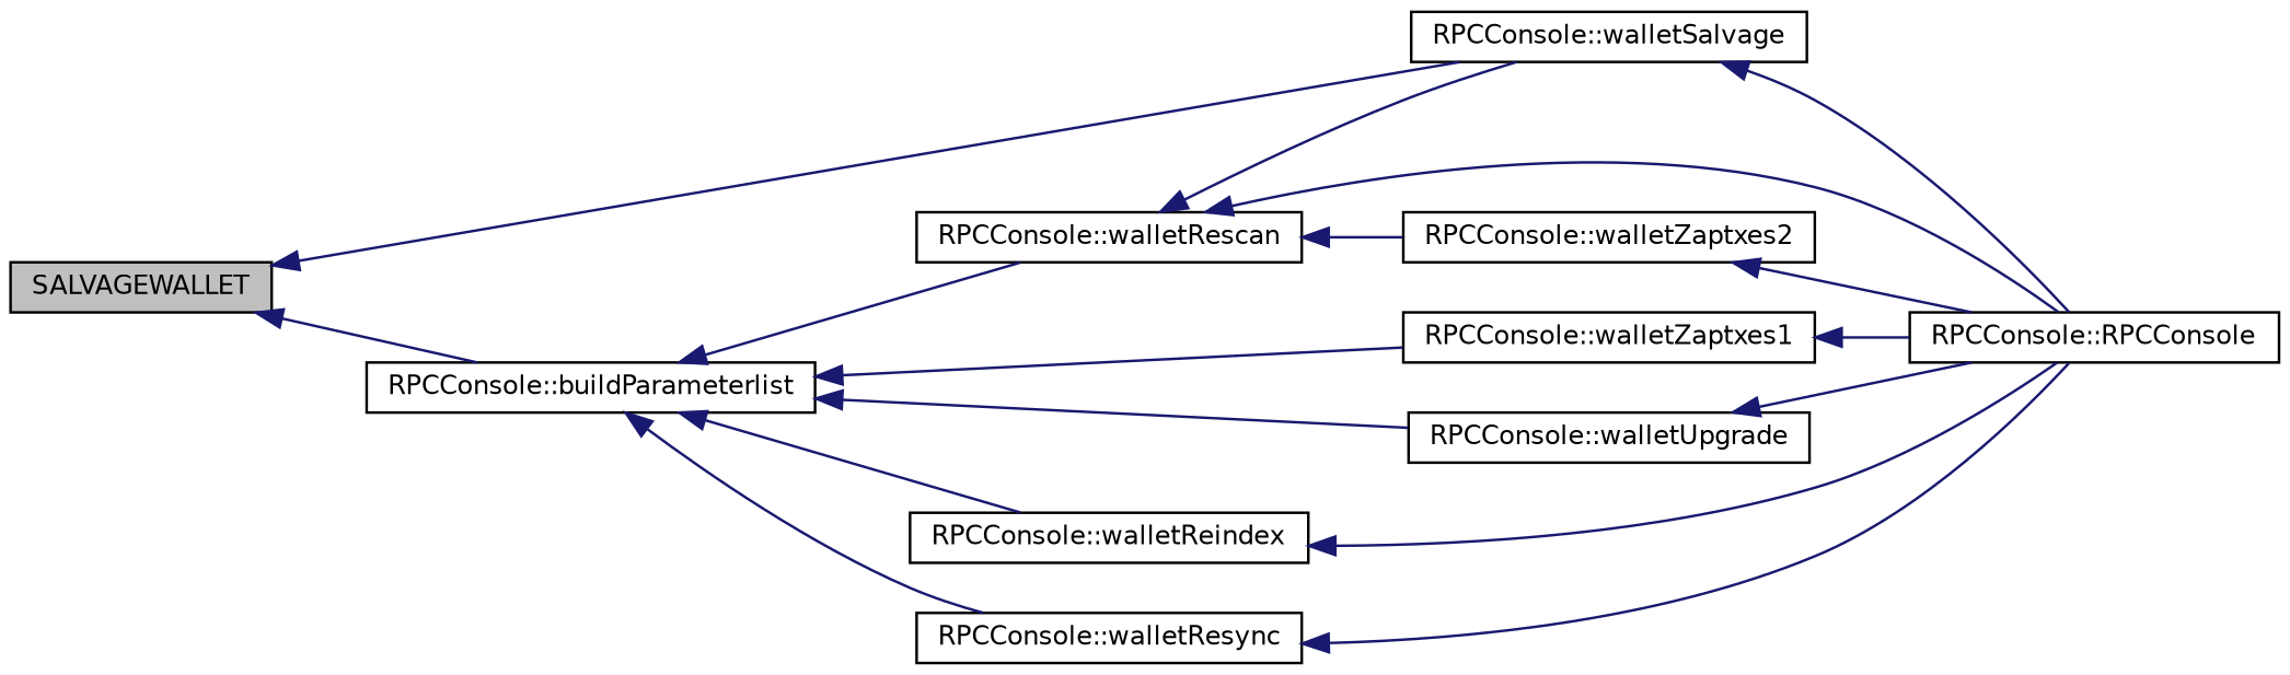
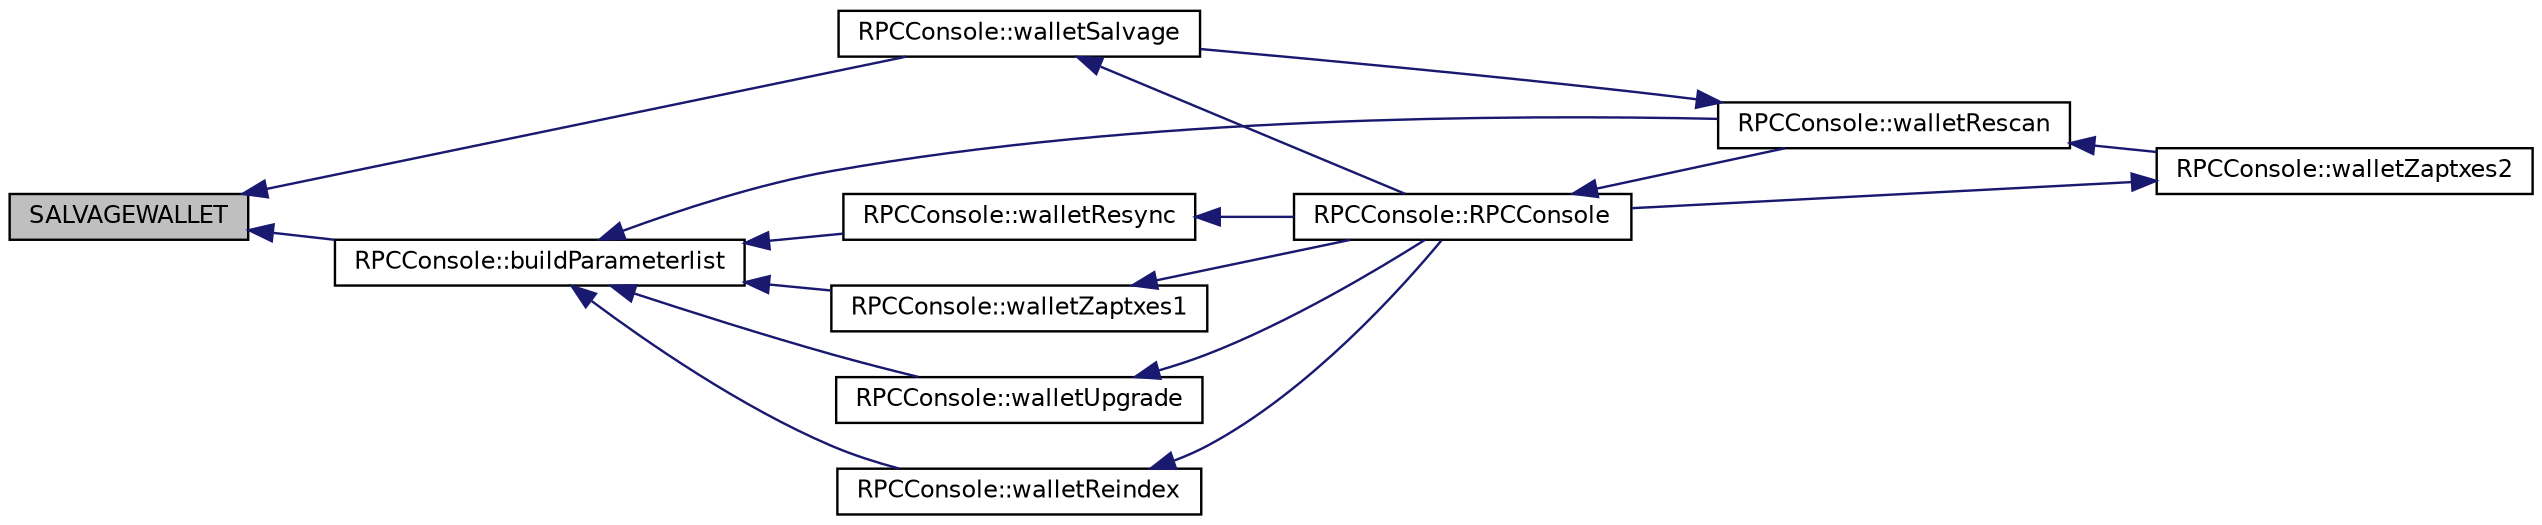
  digraph {
    rankdir=LR
    node [color=black fillcolor=white fontname=Helvetica fontsize=10 shape=record style=filled]
    edge [color=midnightblue dir=back fontname=Helvetica fontsize=10 labelfontname=Helvetica labelfontsize=10 style=solid]
    n1 [fillcolor=grey75 fontcolor=black height=0.2 label=SALVAGEWALLET width=0.4]
    n2 [height=0.2 label="RPCConsole::walletSalvage" width=0.4]
    n3 [height=0.2 label="RPCConsole::buildParameterlist" width=0.4]
    n4 [height=0.2 label="RPCConsole::RPCConsole" width=0.4]
    n5 [height=0.2 label="RPCConsole::walletRescan" width=0.4]
    n6 [height=0.2 label="RPCConsole::walletZaptxes1" width=0.4]
    n7 [height=0.2 label="RPCConsole::walletUpgrade" width=0.4]
    n8 [height=0.2 label="RPCConsole::walletReindex" width=0.4]
    n9 [height=0.2 label="RPCConsole::walletResync" width=0.4]
    n10 [height=0.2 label="RPCConsole::walletZaptxes2" width=0.4]
    n1 -> n2
    n1 -> n3
    n2 -> n4
    n3 -> n5
    n3 -> n6
    n3 -> n7
    n3 -> n8
    n3 -> n9
    n5 -> n2
-   n5 -> n4
+   n4 -> n5
    n5 -> n10
    n6 -> n4
    n7 -> n4
    n8 -> n4
    n9 -> n4
    n10 -> n4
  }
